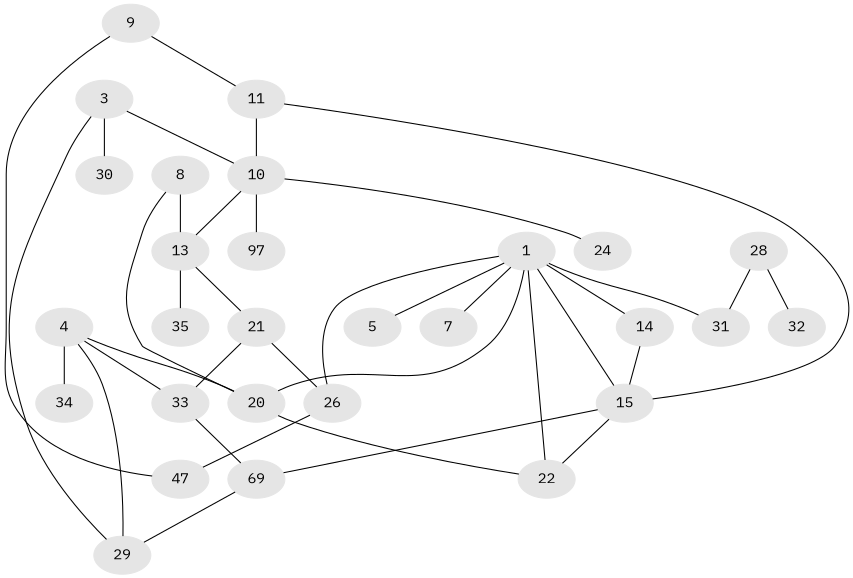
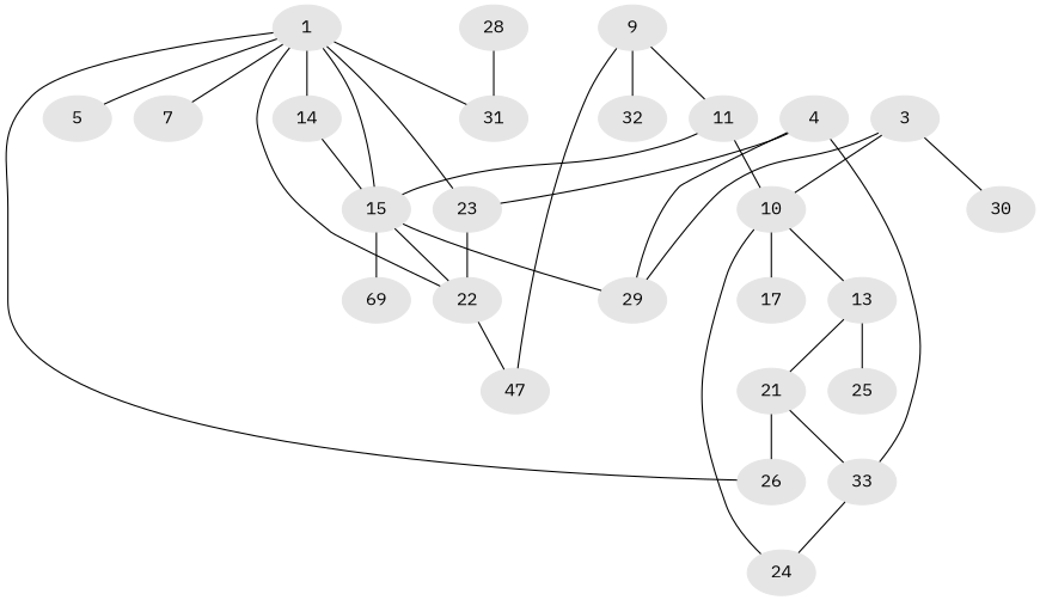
  graph {
    fontname="IBM Plex Mono"
    node [color=gray90 fontname="IBM Plex Mono" style=filled]
    edge [fontname="IBM Plex Mono" weight=1.0]
    1
    5
    7
    14
    15
-   20
+   20 [label=23]
    22
    31
    26
    n10 [label=69]
    n11 [label=33]
    21
    3
    10
    29
    30
    13
-   17 [label=97]
+   17
    24
    4
-   34
-   8
-   25 [label=35]
+   25
    9
    11
    n26 [label=47]
    32
    28
    1 -- 5
    1 -- 7
    1 -- 14 [weight=2.0]
    1 -- 15
    1 -- 20
    1 -- 22
    1 -- 31
    1 -- 26
    14 -- 15 [weight=2.0]
    15 -- 22
    15 -- n10
    20 -- 22
-   26 -- n26
-   n10 -- 29
-   n11 -- n10
+   22 -- n26
+   15 -- 29
+   n11 -- 24
    21 -- 26
    21 -- n11
    3 -- 10
    3 -- 29
    3 -- 30
    10 -- 13
    10 -- 17
    10 -- 24
    13 -- 21
    13 -- 25
    4 -- 20
    4 -- n11
    4 -- 29
-   4 -- 34
-   8 -- 20
-   8 -- 13
    9 -- 11
    9 -- n26
-   28 -- 32
+   9 -- 32
    11 -- 15
    11 -- 10
    28 -- 31
  }
